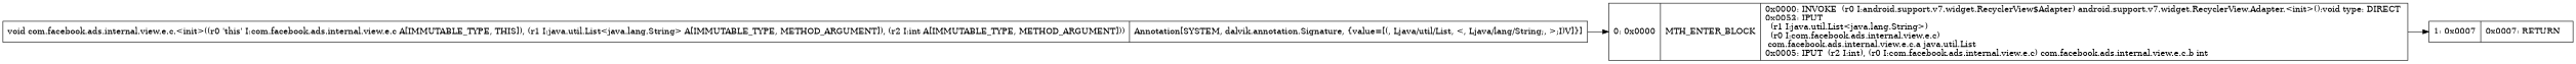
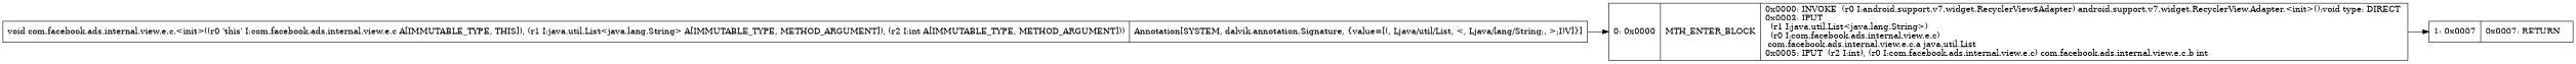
  digraph {
    rankdir=LR
    node [shape=record]
-   n1 [label="{0\:\ 0x0000|MTH_ENTER_BLOCK\l|0x0000: INVOKE  (r0 I:android.support.v7.widget.RecyclerView$Adapter) android.support.v7.widget.RecyclerView.Adapter.\<init\>():void type: DIRECT \l0x0053: IPUT  \l  (r1 I:java.util.List\<java.lang.String\>)\l  (r0 I:com.facebook.ads.internal.view.e.c)\l com.facebook.ads.internal.view.e.c.a java.util.List \l0x0005: IPUT  (r2 I:int), (r0 I:com.facebook.ads.internal.view.e.c) com.facebook.ads.internal.view.e.c.b int \l}"]
+   n1 [label="{0\:\ 0x0000|MTH_ENTER_BLOCK\l|0x0000: INVOKE  (r0 I:android.support.v7.widget.RecyclerView$Adapter) android.support.v7.widget.RecyclerView.Adapter.\<init\>():void type: DIRECT \l0x0003: IPUT  \l  (r1 I:java.util.List\<java.lang.String\>)\l  (r0 I:com.facebook.ads.internal.view.e.c)\l com.facebook.ads.internal.view.e.c.a java.util.List \l0x0005: IPUT  (r2 I:int), (r0 I:com.facebook.ads.internal.view.e.c) com.facebook.ads.internal.view.e.c.b int \l}"]
    n2 [label="{1\:\ 0x0007|0x0007: RETURN   \l}"]
    n3 [label="{void com.facebook.ads.internal.view.e.c.\<init\>((r0 'this' I:com.facebook.ads.internal.view.e.c A[IMMUTABLE_TYPE, THIS]), (r1 I:java.util.List\<java.lang.String\> A[IMMUTABLE_TYPE, METHOD_ARGUMENT]), (r2 I:int A[IMMUTABLE_TYPE, METHOD_ARGUMENT]))  | Annotation[SYSTEM, dalvik.annotation.Signature, \{value=[(, Ljava\/util\/List, \<, Ljava\/lang\/String;, \>;I)V]\}]\l}"]
    n1 -> n2
    n3 -> n1
  }
